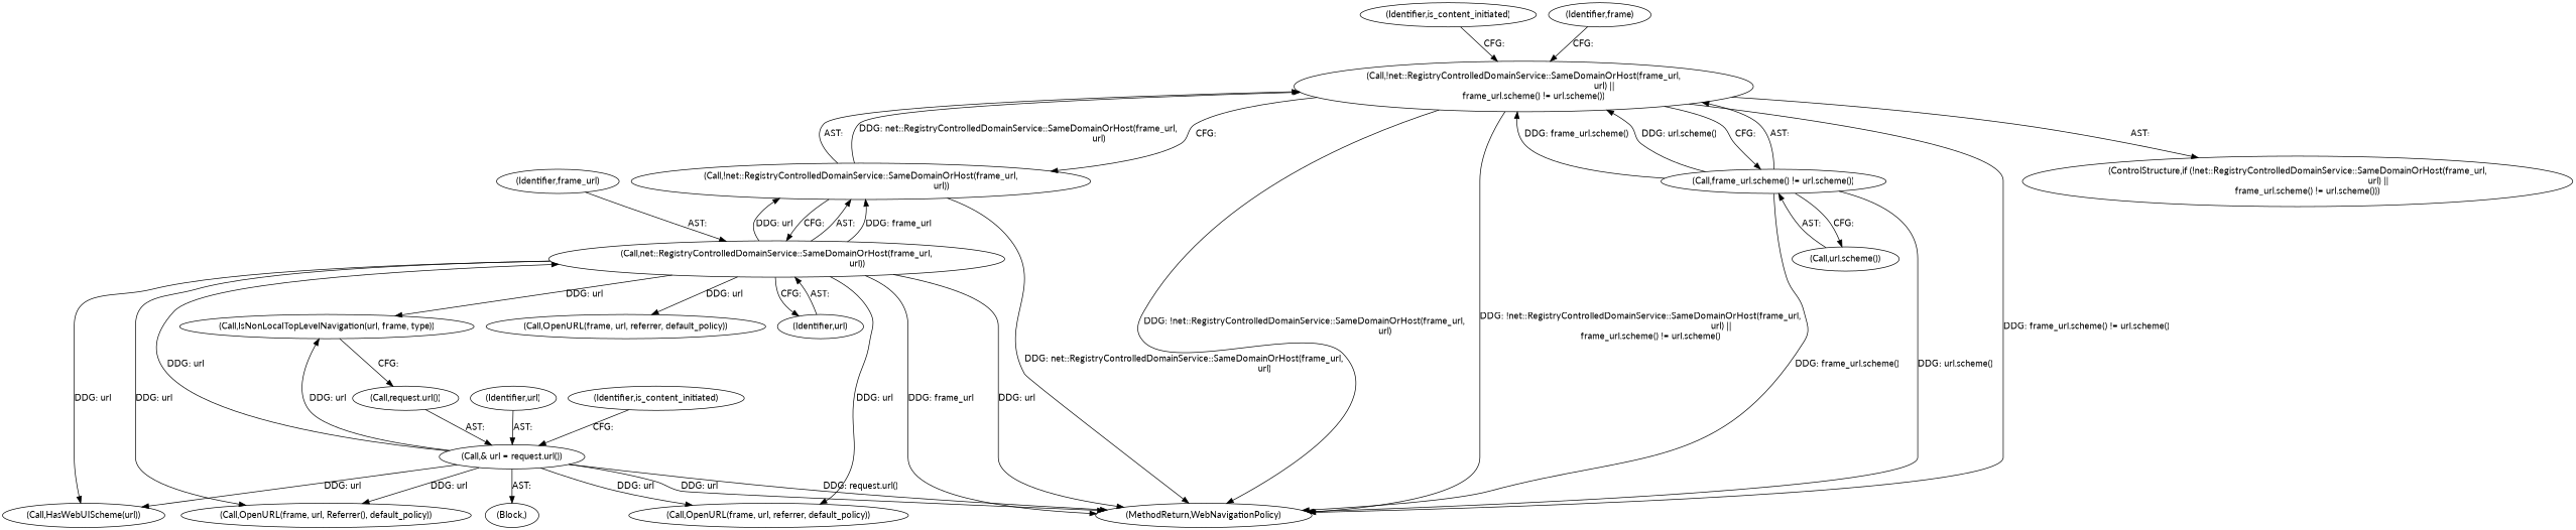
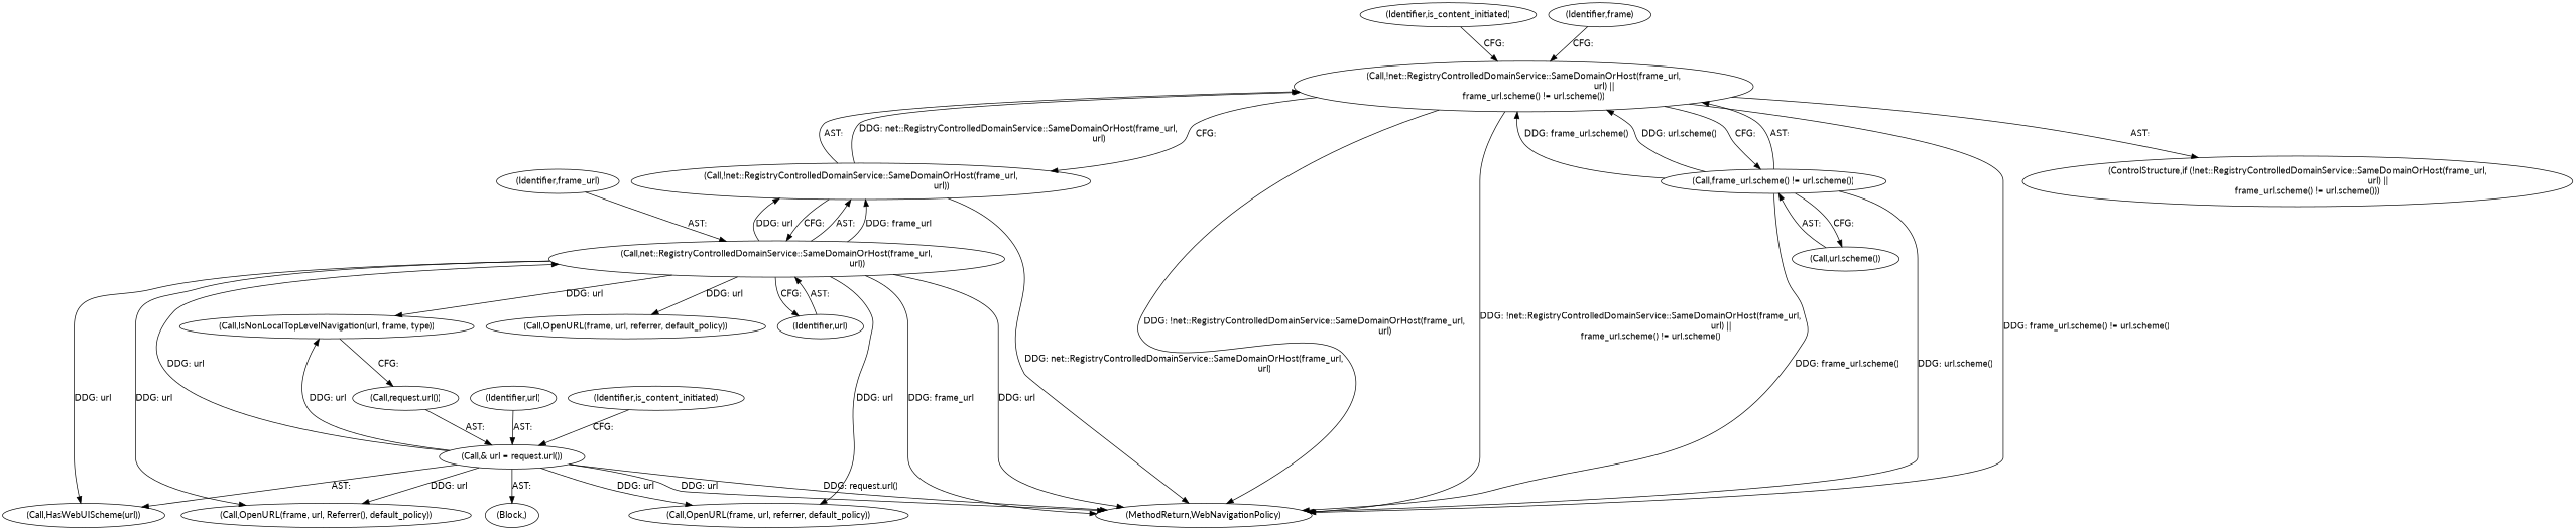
  digraph {
    fontname=Lato
    node [fontname=Lato]
    edge [fontname=Lato]
    n1 [label="(Call,!net::RegistryControlledDomainService::SameDomainOrHost(frame_url,\n                                                                url) ||\n        frame_url.scheme() != url.scheme())"]
    n2 [label="(Call,!net::RegistryControlledDomainService::SameDomainOrHost(frame_url,\n                                                                url))"]
    n3 [label="(Call,frame_url.scheme() != url.scheme())"]
    n4 [label="(MethodReturn,WebNavigationPolicy)"]
    n5 [label="(ControlStructure,if (!net::RegistryControlledDomainService::SameDomainOrHost(frame_url,\n                                                                url) ||\n        frame_url.scheme() != url.scheme()))"]
    n6 [label="(Call,net::RegistryControlledDomainService::SameDomainOrHost(frame_url,\n                                                                url))"]
    n7 [label="(Call,url.scheme())"]
    n8 [label="(Call,HasWebUIScheme(url))"]
    n9 [label="(Call,OpenURL(frame, url, Referrer(), default_policy))"]
    n10 [label="(Call,OpenURL(frame, url, referrer, default_policy))"]
    n11 [label="(Call,OpenURL(frame, url, referrer, default_policy))"]
    n12 [label="(Call,IsNonLocalTopLevelNavigation(url, frame, type))"]
    n13 [label="(Identifier,url)"]
    n14 [label="(Call,request.url())"]
    n15 [label="(Call,& url = request.url())"]
    n16 [label="(Block,)"]
    n17 [label="(Identifier,frame_url)"]
    n18 [label="(Identifier,is_content_initiated)"]
    n19 [label="(Identifier,is_content_initiated)"]
    n20 [label="(Identifier,url)"]
    n21 [label="(Identifier,frame)"]
    n1 -> n2 [label="CFG: "]
    n1 -> n3 [label="CFG: "]
    n1 -> n4 [label="DDG: frame_url.scheme() != url.scheme()"]
    n1 -> n4 [label="DDG: !net::RegistryControlledDomainService::SameDomainOrHost(frame_url,\n                                                                url)"]
    n1 -> n4 [label="DDG: !net::RegistryControlledDomainService::SameDomainOrHost(frame_url,\n                                                                url) ||\n        frame_url.scheme() != url.scheme()"]
    n1 -> n5 [label="AST: "]
    n2 -> n1 [label="AST: "]
    n2 -> n1 [label="DDG: net::RegistryControlledDomainService::SameDomainOrHost(frame_url,\n                                                                url)"]
    n2 -> n4 [label="DDG: net::RegistryControlledDomainService::SameDomainOrHost(frame_url,\n                                                                url)"]
    n2 -> n6 [label="CFG: "]
    n3 -> n1 [label="AST: "]
    n3 -> n1 [label="DDG: frame_url.scheme()"]
    n3 -> n1 [label="DDG: url.scheme()"]
    n3 -> n4 [label="DDG: frame_url.scheme()"]
    n3 -> n4 [label="DDG: url.scheme()"]
    n3 -> n7 [label="CFG: "]
    n6 -> n2 [label="AST: "]
    n6 -> n2 [label="DDG: frame_url"]
    n6 -> n2 [label="DDG: url"]
    n6 -> n4 [label="DDG: url"]
    n6 -> n4 [label="DDG: frame_url"]
    n6 -> n8 [label="DDG: url"]
    n6 -> n9 [label="DDG: url"]
    n6 -> n10 [label="DDG: url"]
    n6 -> n11 [label="DDG: url"]
    n6 -> n12 [label="DDG: url"]
    n6 -> n13 [label="CFG: "]
    n7 -> n3 [label="AST: "]
    n12 -> n14 [label="CFG: "]
    n13 -> n6 [label="AST: "]
    n14 -> n15 [label="AST: "]
    n15 -> n4 [label="DDG: request.url()"]
    n15 -> n4 [label="DDG: url"]
    n15 -> n6 [label="DDG: url"]
-   n15 -> n8 [label="DDG: url"]
+   n15 -> n8 [label="AST: "]
    n15 -> n9 [label="DDG: url"]
    n15 -> n11 [label="DDG: url"]
    n15 -> n12 [label="DDG: url"]
    n15 -> n16 [label="AST: "]
    n17 -> n6 [label="AST: "]
    n18 -> n15 [label="CFG: "]
    n19 -> n1 [label="CFG: "]
    n20 -> n15 [label="AST: "]
    n21 -> n1 [label="CFG: "]
  }
